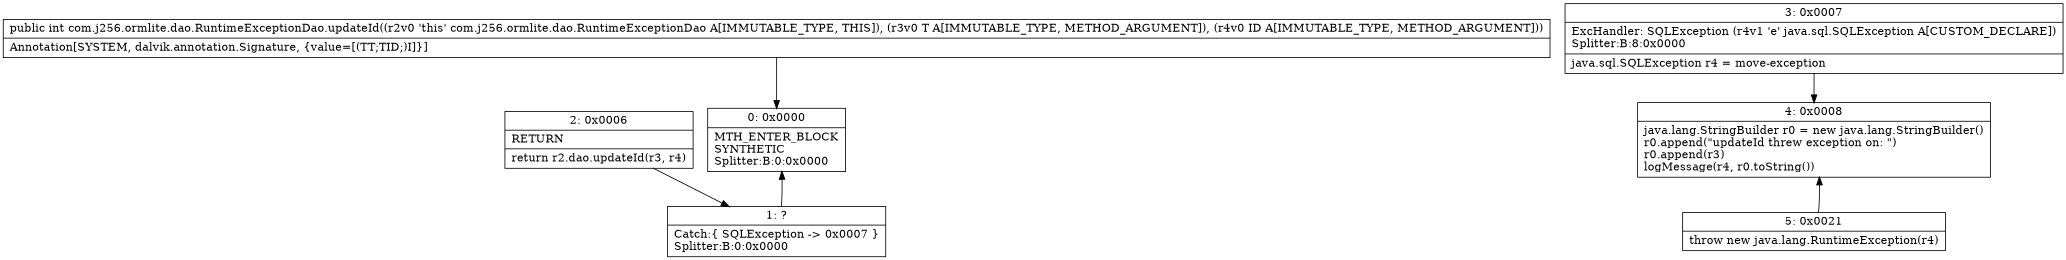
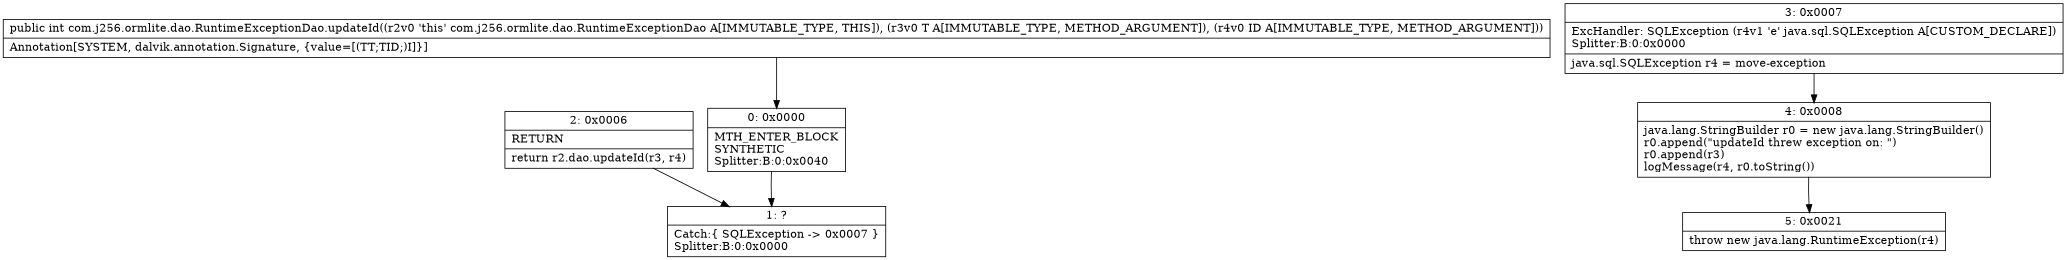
  digraph {
    node [shape=record]
-   n1 [label="{0\:\ 0x0000|MTH_ENTER_BLOCK\lSYNTHETIC\lSplitter:B:0:0x0000\l}"]
+   n1 [label="{0\:\ 0x0000|MTH_ENTER_BLOCK\lSYNTHETIC\lSplitter:B:0:0x0040\l}"]
    n2 [label="{1\:\ ?|Catch:\{ SQLException \-\> 0x0007 \}\lSplitter:B:0:0x0000\l}"]
-   n3 [label="{3\:\ 0x0007|ExcHandler: SQLException (r4v1 'e' java.sql.SQLException A[CUSTOM_DECLARE])\lSplitter:B:8:0x0000\l|java.sql.SQLException r4 = move\-exception\l}"]
+   n3 [label="{3\:\ 0x0007|ExcHandler: SQLException (r4v1 'e' java.sql.SQLException A[CUSTOM_DECLARE])\lSplitter:B:0:0x0000\l|java.sql.SQLException r4 = move\-exception\l}"]
    n4 [label="{4\:\ 0x0008|java.lang.StringBuilder r0 = new java.lang.StringBuilder()\lr0.append(\"updateId threw exception on: \")\lr0.append(r3)\llogMessage(r4, r0.toString())\l}"]
    n5 [label="{2\:\ 0x0006|RETURN\l|return r2.dao.updateId(r3, r4)\l}"]
    n6 [label="{5\:\ 0x0021|throw new java.lang.RuntimeException(r4)\l}"]
    n7 [label="{public int com.j256.ormlite.dao.RuntimeExceptionDao.updateId((r2v0 'this' com.j256.ormlite.dao.RuntimeExceptionDao A[IMMUTABLE_TYPE, THIS]), (r3v0 T A[IMMUTABLE_TYPE, METHOD_ARGUMENT]), (r4v0 ID A[IMMUTABLE_TYPE, METHOD_ARGUMENT]))  | Annotation[SYSTEM, dalvik.annotation.Signature, \{value=[(TT;TID;)I]\}]\l}"]
-   n2 -> n1
+   n1 -> n2
    n3 -> n4
-   n6 -> n4
+   n4 -> n6
    n5 -> n2
    n7 -> n1
  }
